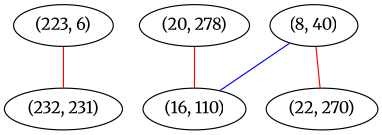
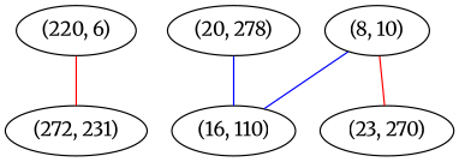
  graph {
    fontname=Merriweather
    node [fontname=Merriweather]
    edge [color=red fontname=Merriweather weight=1]
-   "(223, 6)"
-   "(272, 231)" [label="(232, 231)"]
+   "(223, 6)" [label="(220, 6)"]
+   "(272, 231)"
    n3 [label="(16, 110)"]
-   "(8, 10)" [label="(8, 40)"]
-   "(23, 270)" [label="(22, 270)"]
+   "(8, 10)"
+   "(23, 270)"
    "(20, 278)"
    "(223, 6)" -- "(272, 231)"
    "(8, 10)" -- n3 [color=blue weight=3]
    "(8, 10)" -- "(23, 270)"
-   "(20, 278)" -- n3 [weight=3]
+   "(20, 278)" -- n3 [color=blue weight=3]
  }
